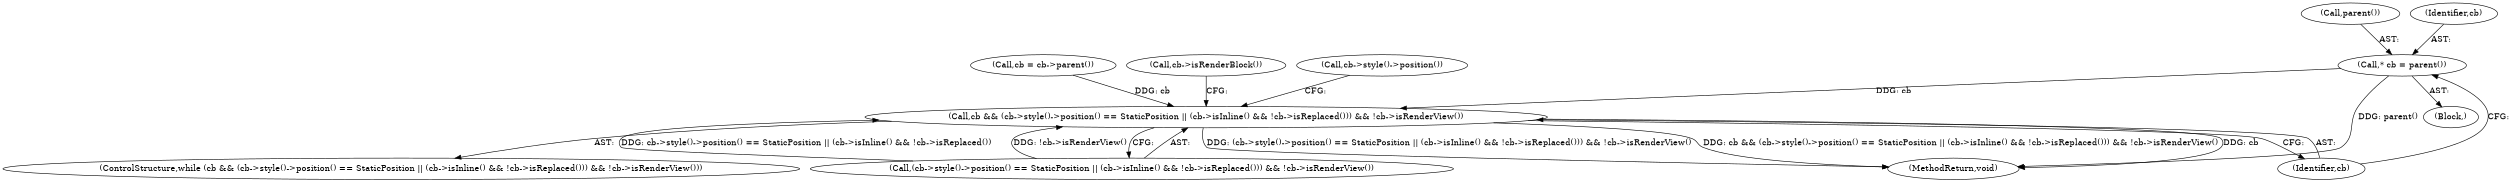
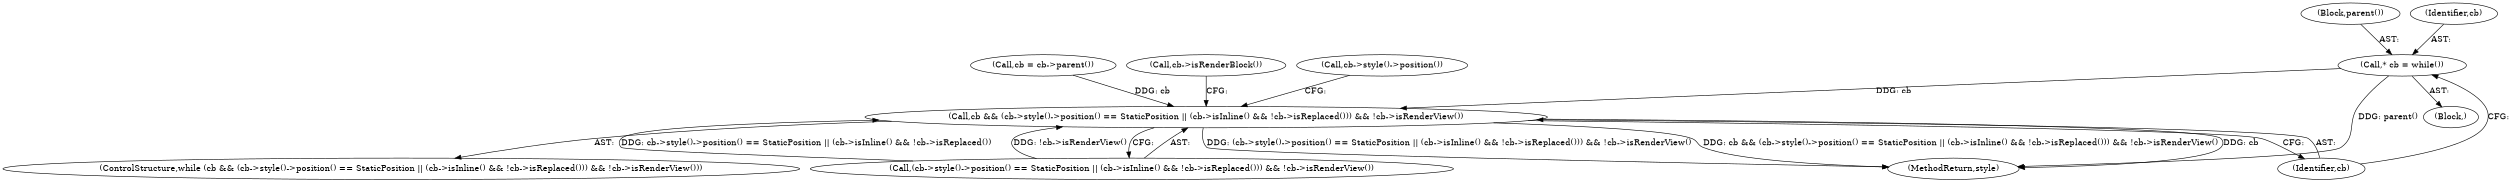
  digraph {
-   n1 [label="(Call,* cb = parent())"]
+   n1 [label="(Call,* cb = while())"]
    n2 [label="(Call,cb && (cb->style()->position() == StaticPosition || (cb->isInline() && !cb->isReplaced())) && !cb->isRenderView())"]
-   n3 [label="(MethodReturn,void)"]
+   n3 [label="(MethodReturn,style)"]
    n4 [label="(Block,)"]
    n5 [label="(ControlStructure,while (cb && (cb->style()->position() == StaticPosition || (cb->isInline() && !cb->isReplaced())) && !cb->isRenderView()))"]
    n6 [label="(Call,(cb->style()->position() == StaticPosition || (cb->isInline() && !cb->isReplaced())) && !cb->isRenderView())"]
    n7 [label="(Identifier,cb)"]
-   n8 [label="(Call,parent())"]
+   n8 [label="(Block,parent())"]
    n9 [label="(Call,cb = cb->parent())"]
    n10 [label="(Call,cb->isRenderBlock())"]
    n11 [label="(Identifier,cb)"]
    n12 [label="(Call,cb->style()->position())"]
    n1 -> n2 [label="DDG: cb"]
    n1 -> n3 [label="DDG: parent()"]
    n1 -> n4 [label="AST: "]
    n2 -> n3 [label="DDG: cb"]
    n2 -> n3 [label="DDG: (cb->style()->position() == StaticPosition || (cb->isInline() && !cb->isReplaced())) && !cb->isRenderView()"]
    n2 -> n3 [label="DDG: cb && (cb->style()->position() == StaticPosition || (cb->isInline() && !cb->isReplaced())) && !cb->isRenderView()"]
    n2 -> n5 [label="AST: "]
    n2 -> n6 [label="CFG: "]
    n2 -> n7 [label="CFG: "]
    n6 -> n2 [label="AST: "]
    n6 -> n2 [label="DDG: cb->style()->position() == StaticPosition || (cb->isInline() && !cb->isReplaced())"]
    n6 -> n2 [label="DDG: !cb->isRenderView()"]
    n7 -> n1 [label="CFG: "]
    n7 -> n2 [label="AST: "]
    n8 -> n1 [label="AST: "]
    n9 -> n2 [label="DDG: cb"]
    n10 -> n2 [label="CFG: "]
    n11 -> n1 [label="AST: "]
    n12 -> n2 [label="CFG: "]
  }
